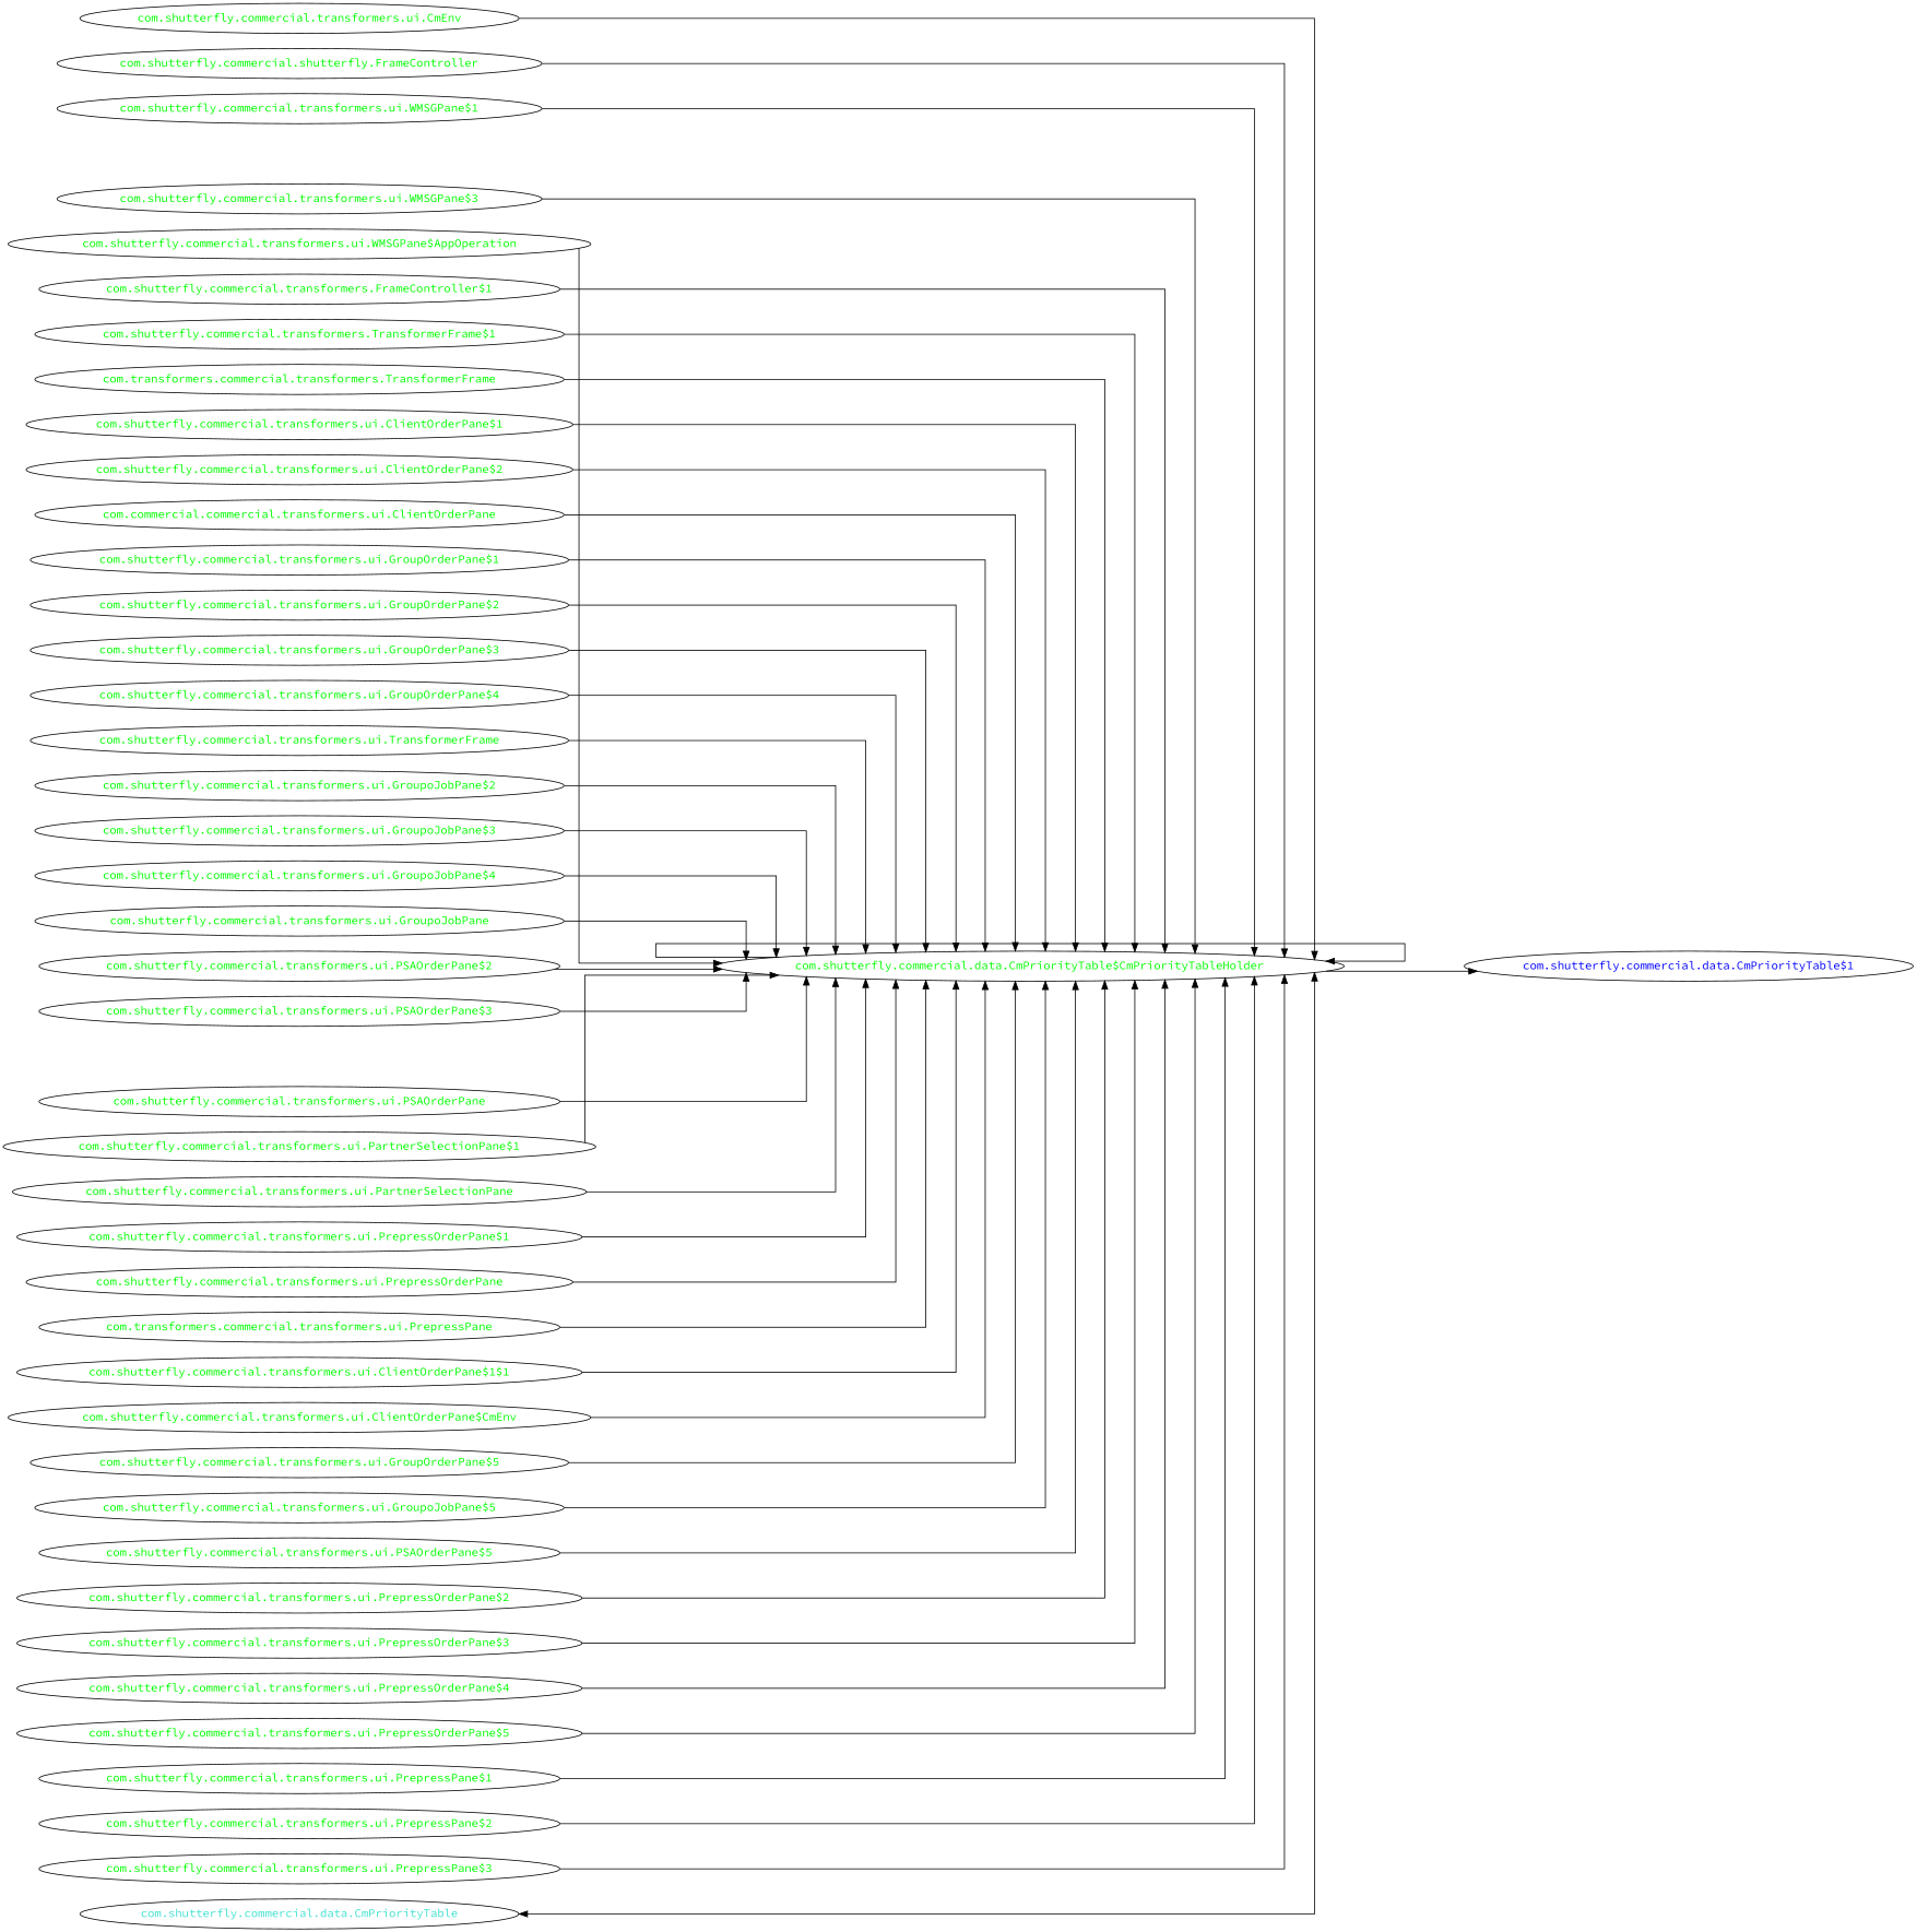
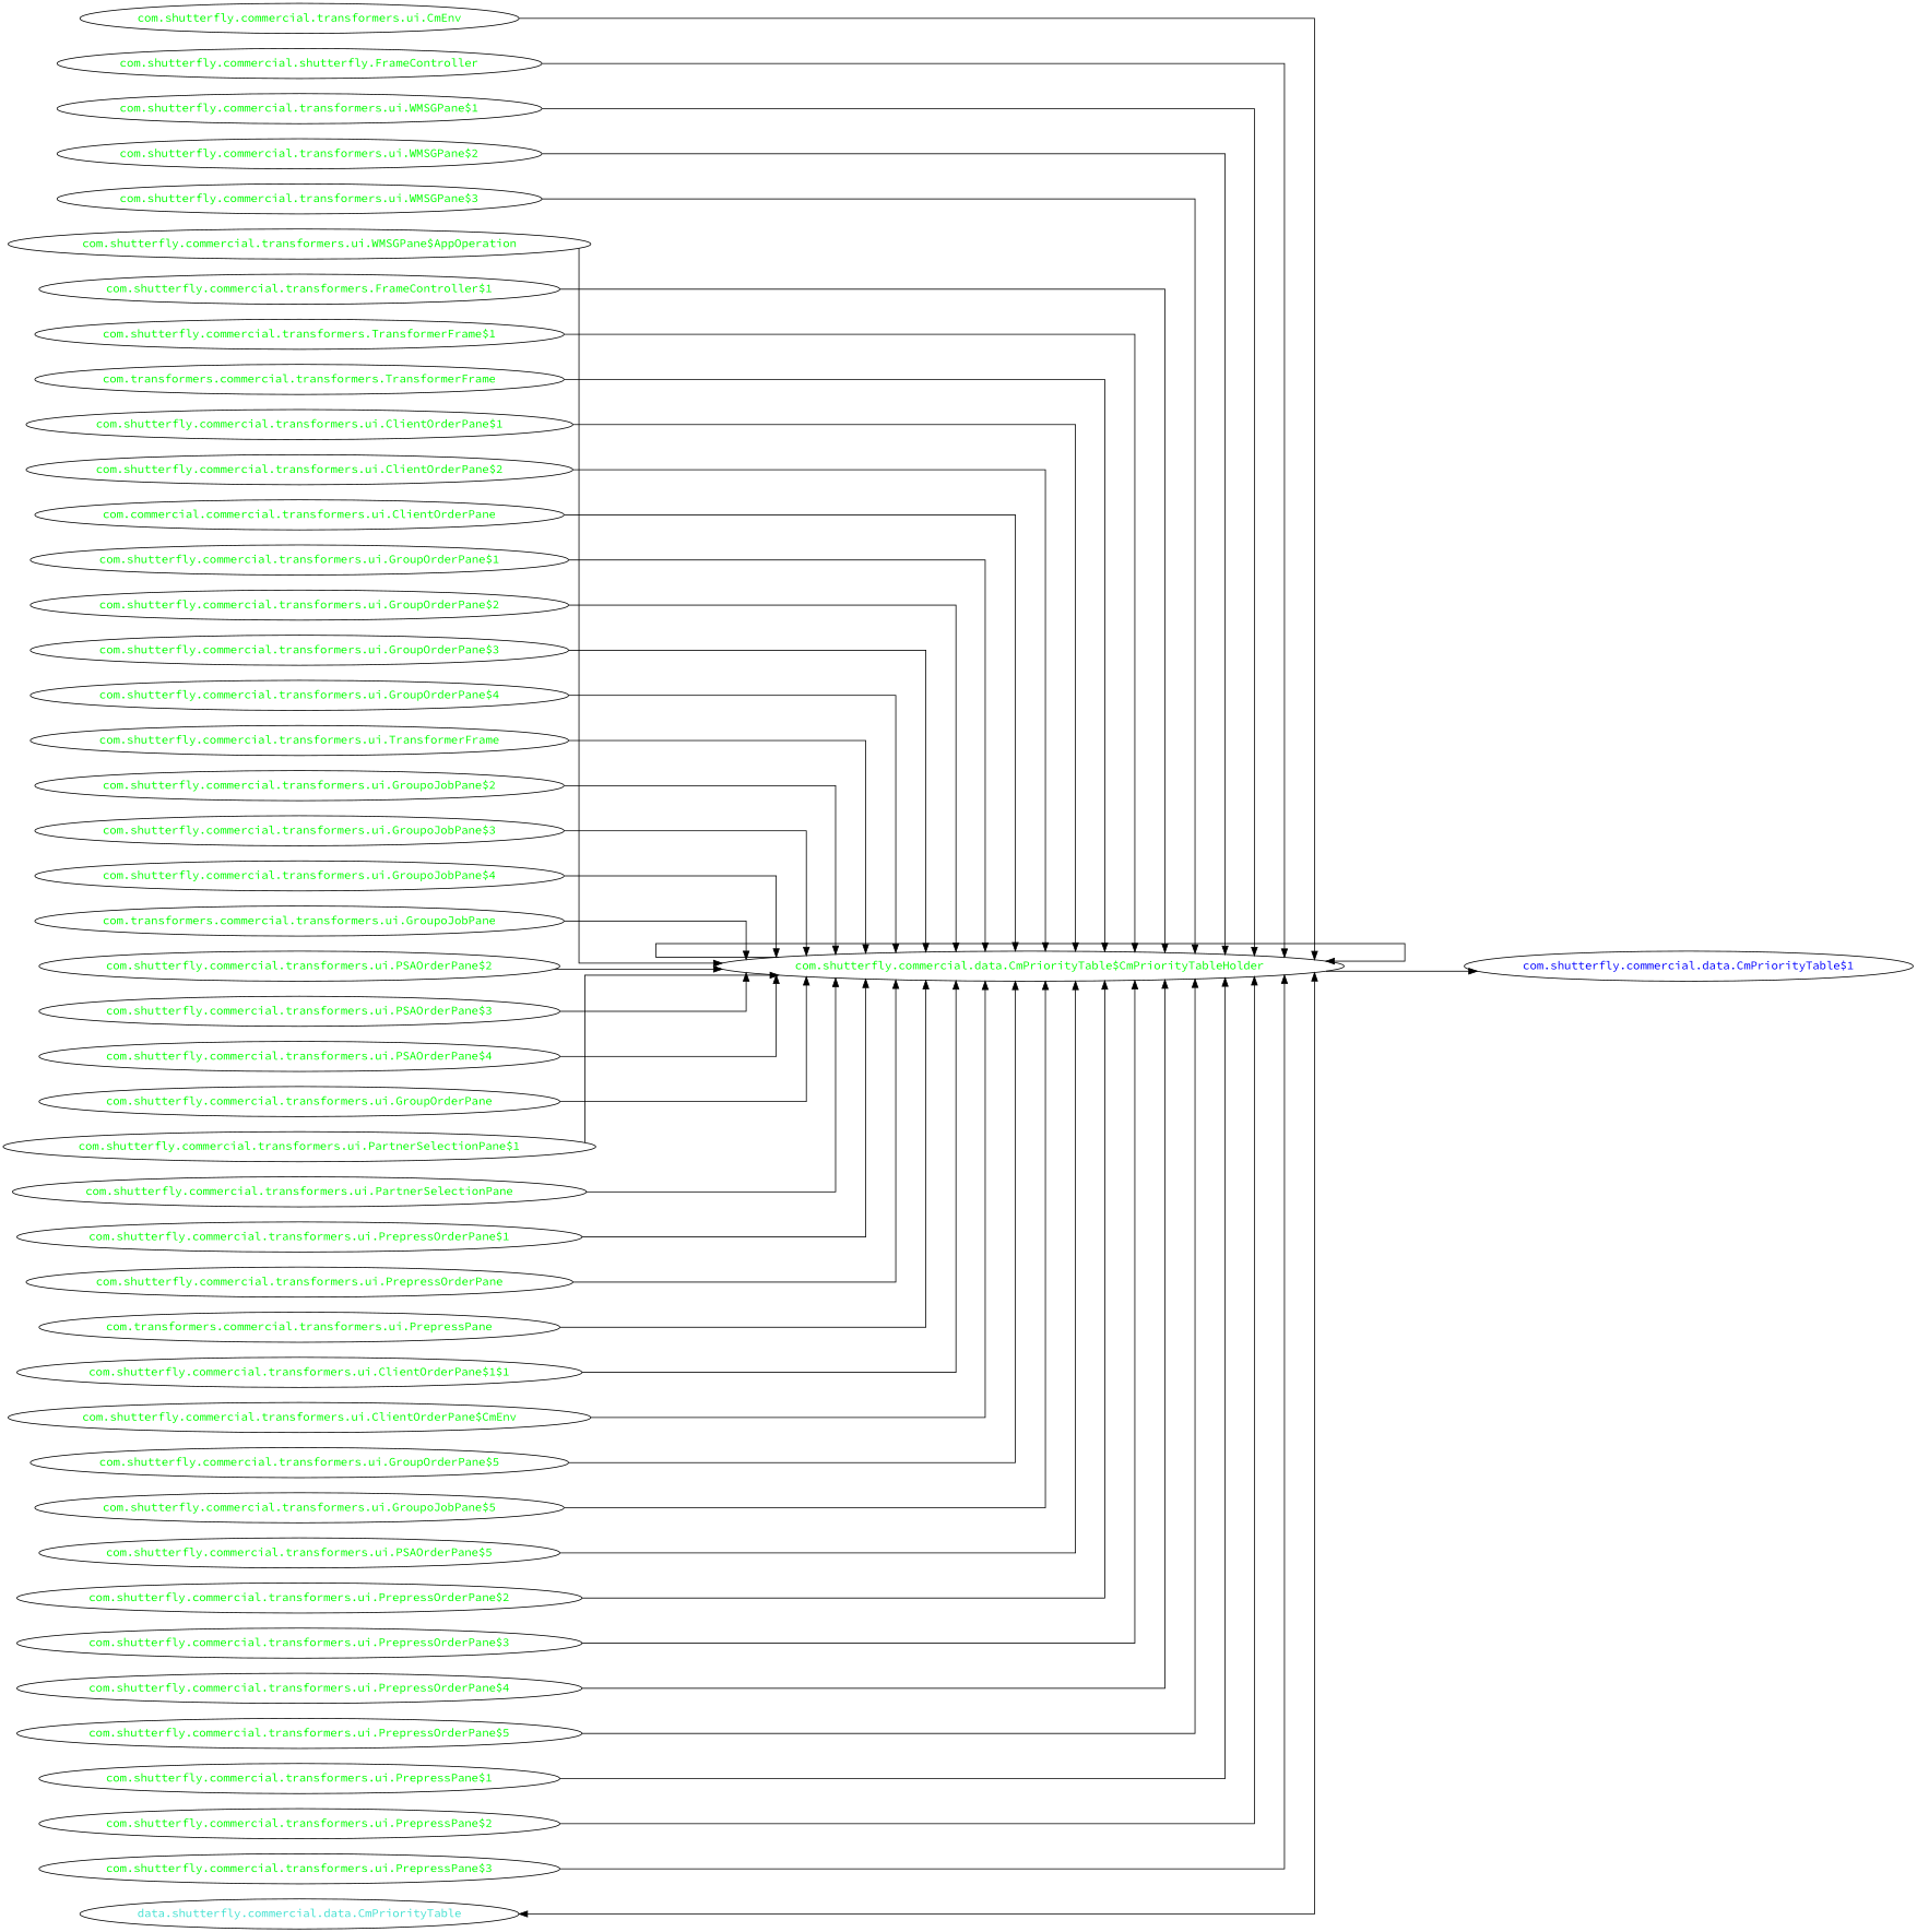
  digraph {
    concentrate=true
    fontname="Source Code Pro"
    rankdir=LR
    ranksep=2.0
    splines=ortho
    node [fontcolor=green fontname="Source Code Pro"]
    edge [fontname="Source Code Pro"]
    "com.shutterfly.commercial.data.CmPriorityTable$CmPriorityTableHolder"
    "com.shutterfly.commercial.data.CmPriorityTable$1" [fontcolor=blue]
    n3 [label="com.shutterfly.commercial.transformers.ui.CmEnv"]
    n4 [label="com.shutterfly.commercial.shutterfly.FrameController"]
    "com.shutterfly.commercial.transformers.ui.WMSGPane$1"
+   "com.shutterfly.commercial.transformers.ui.WMSGPane$2"
    "com.shutterfly.commercial.transformers.ui.WMSGPane$3"
    "com.shutterfly.commercial.transformers.ui.WMSGPane$AppOperation"
    "com.shutterfly.commercial.transformers.FrameController$1"
    "com.shutterfly.commercial.transformers.TransformerFrame$1"
    n11 [label="com.transformers.commercial.transformers.TransformerFrame"]
    "com.shutterfly.commercial.transformers.ui.ClientOrderPane$1"
    "com.shutterfly.commercial.transformers.ui.ClientOrderPane$2"
    n14 [label="com.commercial.commercial.transformers.ui.ClientOrderPane"]
    "com.shutterfly.commercial.transformers.ui.GroupOrderPane$1"
    "com.shutterfly.commercial.transformers.ui.GroupOrderPane$2"
    "com.shutterfly.commercial.transformers.ui.GroupOrderPane$3"
    "com.shutterfly.commercial.transformers.ui.GroupOrderPane$4"
    n19 [label="com.shutterfly.commercial.transformers.ui.TransformerFrame"]
    "com.shutterfly.commercial.transformers.ui.GroupoJobPane$2"
    "com.shutterfly.commercial.transformers.ui.GroupoJobPane$3"
    "com.shutterfly.commercial.transformers.ui.GroupoJobPane$4"
-   "com.shutterfly.commercial.transformers.ui.GroupoJobPane"
+   "com.shutterfly.commercial.transformers.ui.GroupoJobPane" [label="com.transformers.commercial.transformers.ui.GroupoJobPane"]
    "com.shutterfly.commercial.transformers.ui.PSAOrderPane$2"
    "com.shutterfly.commercial.transformers.ui.PSAOrderPane$3"
-   "com.shutterfly.commercial.transformers.ui.PSAOrderPane"
+   "com.shutterfly.commercial.transformers.ui.PSAOrderPane$4"
+   "com.shutterfly.commercial.transformers.ui.PSAOrderPane" [label="com.shutterfly.commercial.transformers.ui.GroupOrderPane"]
    "com.shutterfly.commercial.transformers.ui.PartnerSelectionPane$1"
    "com.shutterfly.commercial.transformers.ui.PartnerSelectionPane"
    "com.shutterfly.commercial.transformers.ui.PrepressOrderPane$1"
    "com.shutterfly.commercial.transformers.ui.PrepressOrderPane"
    n32 [label="com.transformers.commercial.transformers.ui.PrepressPane"]
    "com.shutterfly.commercial.transformers.ui.ClientOrderPane$1$1"
    "com.shutterfly.commercial.transformers.ui.ClientOrderPane$CmEnv"
    "com.shutterfly.commercial.transformers.ui.GroupOrderPane$5"
    "com.shutterfly.commercial.transformers.ui.GroupoJobPane$5"
    "com.shutterfly.commercial.transformers.ui.PSAOrderPane$5"
    "com.shutterfly.commercial.transformers.ui.PrepressOrderPane$2"
    "com.shutterfly.commercial.transformers.ui.PrepressOrderPane$3"
    "com.shutterfly.commercial.transformers.ui.PrepressOrderPane$4"
    "com.shutterfly.commercial.transformers.ui.PrepressOrderPane$5"
    "com.shutterfly.commercial.transformers.ui.PrepressPane$1"
    "com.shutterfly.commercial.transformers.ui.PrepressPane$2"
    "com.shutterfly.commercial.transformers.ui.PrepressPane$3"
-   "com.shutterfly.commercial.data.CmPriorityTable" [fontcolor=turquoise]
+   "com.shutterfly.commercial.data.CmPriorityTable" [fontcolor=turquoise label="data.shutterfly.commercial.data.CmPriorityTable"]
    "com.shutterfly.commercial.data.CmPriorityTable$CmPriorityTableHolder" -> "com.shutterfly.commercial.data.CmPriorityTable$CmPriorityTableHolder"
    "com.shutterfly.commercial.data.CmPriorityTable$CmPriorityTableHolder" -> "com.shutterfly.commercial.data.CmPriorityTable$1"
    n3 -> "com.shutterfly.commercial.data.CmPriorityTable$CmPriorityTableHolder"
    n4 -> "com.shutterfly.commercial.data.CmPriorityTable$CmPriorityTableHolder"
    "com.shutterfly.commercial.transformers.ui.WMSGPane$1" -> "com.shutterfly.commercial.data.CmPriorityTable$CmPriorityTableHolder"
+   "com.shutterfly.commercial.transformers.ui.WMSGPane$2" -> "com.shutterfly.commercial.data.CmPriorityTable$CmPriorityTableHolder"
    "com.shutterfly.commercial.transformers.ui.WMSGPane$3" -> "com.shutterfly.commercial.data.CmPriorityTable$CmPriorityTableHolder"
    "com.shutterfly.commercial.transformers.ui.WMSGPane$AppOperation" -> "com.shutterfly.commercial.data.CmPriorityTable$CmPriorityTableHolder"
    "com.shutterfly.commercial.transformers.FrameController$1" -> "com.shutterfly.commercial.data.CmPriorityTable$CmPriorityTableHolder"
    "com.shutterfly.commercial.transformers.TransformerFrame$1" -> "com.shutterfly.commercial.data.CmPriorityTable$CmPriorityTableHolder"
    n11 -> "com.shutterfly.commercial.data.CmPriorityTable$CmPriorityTableHolder"
    "com.shutterfly.commercial.transformers.ui.ClientOrderPane$1" -> "com.shutterfly.commercial.data.CmPriorityTable$CmPriorityTableHolder"
    "com.shutterfly.commercial.transformers.ui.ClientOrderPane$2" -> "com.shutterfly.commercial.data.CmPriorityTable$CmPriorityTableHolder"
    n14 -> "com.shutterfly.commercial.data.CmPriorityTable$CmPriorityTableHolder"
    "com.shutterfly.commercial.transformers.ui.GroupOrderPane$1" -> "com.shutterfly.commercial.data.CmPriorityTable$CmPriorityTableHolder"
    "com.shutterfly.commercial.transformers.ui.GroupOrderPane$2" -> "com.shutterfly.commercial.data.CmPriorityTable$CmPriorityTableHolder"
    "com.shutterfly.commercial.transformers.ui.GroupOrderPane$3" -> "com.shutterfly.commercial.data.CmPriorityTable$CmPriorityTableHolder"
    "com.shutterfly.commercial.transformers.ui.GroupOrderPane$4" -> "com.shutterfly.commercial.data.CmPriorityTable$CmPriorityTableHolder"
    n19 -> "com.shutterfly.commercial.data.CmPriorityTable$CmPriorityTableHolder"
    "com.shutterfly.commercial.transformers.ui.GroupoJobPane$2" -> "com.shutterfly.commercial.data.CmPriorityTable$CmPriorityTableHolder"
    "com.shutterfly.commercial.transformers.ui.GroupoJobPane$3" -> "com.shutterfly.commercial.data.CmPriorityTable$CmPriorityTableHolder"
    "com.shutterfly.commercial.transformers.ui.GroupoJobPane$4" -> "com.shutterfly.commercial.data.CmPriorityTable$CmPriorityTableHolder"
    "com.shutterfly.commercial.transformers.ui.GroupoJobPane" -> "com.shutterfly.commercial.data.CmPriorityTable$CmPriorityTableHolder"
    "com.shutterfly.commercial.transformers.ui.PSAOrderPane$2" -> "com.shutterfly.commercial.data.CmPriorityTable$CmPriorityTableHolder"
    "com.shutterfly.commercial.transformers.ui.PSAOrderPane$3" -> "com.shutterfly.commercial.data.CmPriorityTable$CmPriorityTableHolder"
+   "com.shutterfly.commercial.transformers.ui.PSAOrderPane$4" -> "com.shutterfly.commercial.data.CmPriorityTable$CmPriorityTableHolder"
    "com.shutterfly.commercial.transformers.ui.PSAOrderPane" -> "com.shutterfly.commercial.data.CmPriorityTable$CmPriorityTableHolder"
    "com.shutterfly.commercial.transformers.ui.PartnerSelectionPane$1" -> "com.shutterfly.commercial.data.CmPriorityTable$CmPriorityTableHolder"
    "com.shutterfly.commercial.transformers.ui.PartnerSelectionPane" -> "com.shutterfly.commercial.data.CmPriorityTable$CmPriorityTableHolder"
    "com.shutterfly.commercial.transformers.ui.PrepressOrderPane$1" -> "com.shutterfly.commercial.data.CmPriorityTable$CmPriorityTableHolder"
    "com.shutterfly.commercial.transformers.ui.PrepressOrderPane" -> "com.shutterfly.commercial.data.CmPriorityTable$CmPriorityTableHolder"
    n32 -> "com.shutterfly.commercial.data.CmPriorityTable$CmPriorityTableHolder"
    "com.shutterfly.commercial.transformers.ui.ClientOrderPane$1$1" -> "com.shutterfly.commercial.data.CmPriorityTable$CmPriorityTableHolder"
    "com.shutterfly.commercial.transformers.ui.ClientOrderPane$CmEnv" -> "com.shutterfly.commercial.data.CmPriorityTable$CmPriorityTableHolder"
    "com.shutterfly.commercial.transformers.ui.GroupOrderPane$5" -> "com.shutterfly.commercial.data.CmPriorityTable$CmPriorityTableHolder"
    "com.shutterfly.commercial.transformers.ui.GroupoJobPane$5" -> "com.shutterfly.commercial.data.CmPriorityTable$CmPriorityTableHolder"
    "com.shutterfly.commercial.transformers.ui.PSAOrderPane$5" -> "com.shutterfly.commercial.data.CmPriorityTable$CmPriorityTableHolder"
    "com.shutterfly.commercial.transformers.ui.PrepressOrderPane$2" -> "com.shutterfly.commercial.data.CmPriorityTable$CmPriorityTableHolder"
    "com.shutterfly.commercial.transformers.ui.PrepressOrderPane$3" -> "com.shutterfly.commercial.data.CmPriorityTable$CmPriorityTableHolder"
    "com.shutterfly.commercial.transformers.ui.PrepressOrderPane$4" -> "com.shutterfly.commercial.data.CmPriorityTable$CmPriorityTableHolder"
    "com.shutterfly.commercial.transformers.ui.PrepressOrderPane$5" -> "com.shutterfly.commercial.data.CmPriorityTable$CmPriorityTableHolder"
    "com.shutterfly.commercial.transformers.ui.PrepressPane$1" -> "com.shutterfly.commercial.data.CmPriorityTable$CmPriorityTableHolder"
    "com.shutterfly.commercial.transformers.ui.PrepressPane$2" -> "com.shutterfly.commercial.data.CmPriorityTable$CmPriorityTableHolder"
    "com.shutterfly.commercial.transformers.ui.PrepressPane$3" -> "com.shutterfly.commercial.data.CmPriorityTable$CmPriorityTableHolder"
    "com.shutterfly.commercial.data.CmPriorityTable" -> "com.shutterfly.commercial.data.CmPriorityTable$CmPriorityTableHolder" [dir=both]
  }
